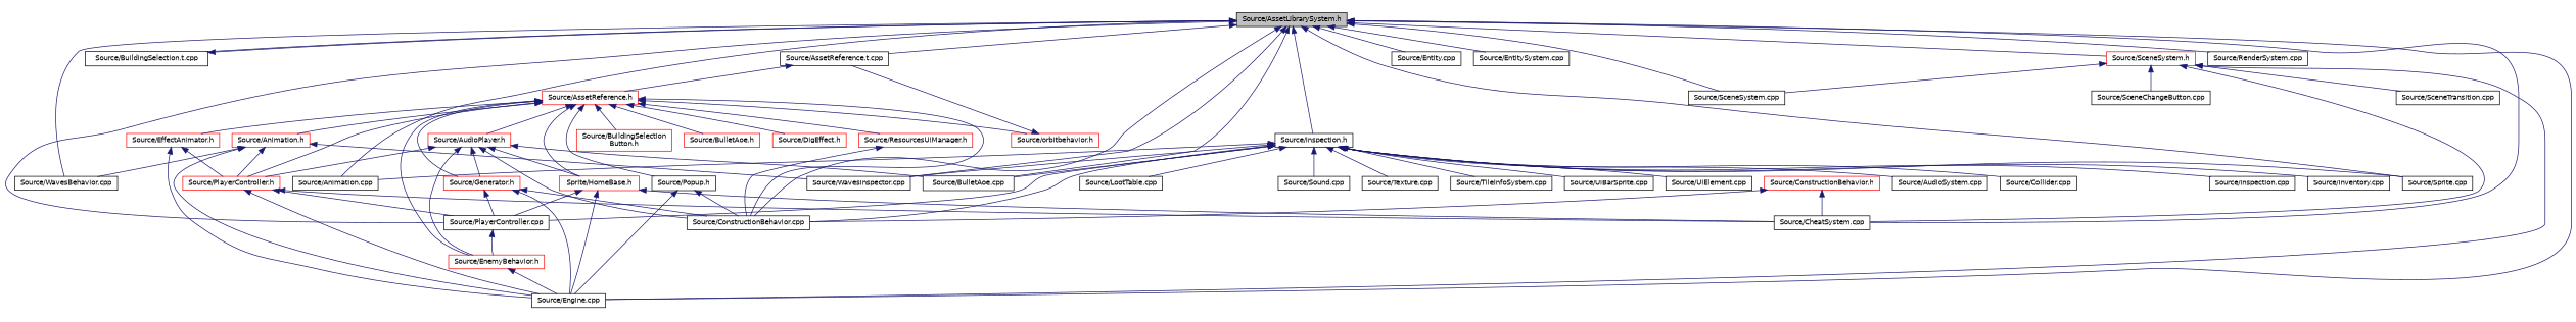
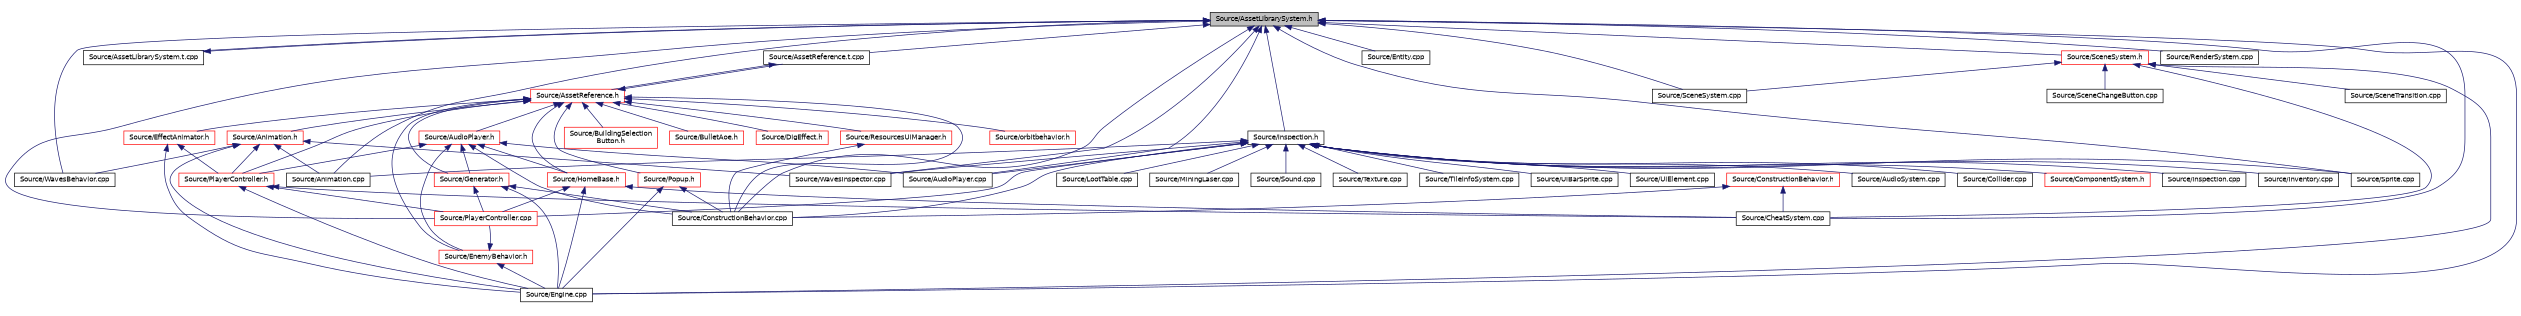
  digraph {
    node [color=black fillcolor=white fontname=Helvetica fontsize=10 shape=record style=filled]
    edge [color=midnightblue dir=back fontname=Helvetica fontsize=10 labelfontname=Helvetica labelfontsize=10 style=solid]
    n1 [fillcolor=grey75 fontcolor=black height=0.2 label="Source/AssetLibrarySystem.h" width=0.4]
    n2 [height=0.2 label="Source/Animation.cpp" width=0.4]
-   n3 [height=0.2 label="Source/BuildingSelection.t.cpp" width=0.4]
+   n3 [height=0.2 label="Source/AssetLibrarySystem.t.cpp" width=0.4]
    n4 [height=0.2 label="Source/AssetReference.t.cpp" width=0.4]
    n5 [height=0.2 label="Source/Engine.cpp" width=0.4]
    n6 [height=0.2 label="Source/CheatSystem.cpp" width=0.4]
-   n7 [height=0.2 label="Source/PlayerController.cpp" width=0.4]
+   n7 [color=red height=0.2 label="Source/PlayerController.cpp" width=0.4]
    n8 [height=0.2 label="Source/WavesBehavior.cpp" width=0.4]
    n9 [height=0.2 label="Source/WavesInspector.cpp" width=0.4]
-   n10 [height=0.2 label="Source/BulletAoe.cpp" width=0.4]
+   n10 [height=0.2 label="Source/AudioPlayer.cpp" width=0.4]
    n11 [height=0.2 label="Source/ConstructionBehavior.cpp" width=0.4]
    n12 [height=0.2 label="Source/Entity.cpp" width=0.4]
-   n13 [height=0.2 label="Source/EntitySystem.cpp" width=0.4]
    n14 [height=0.2 label="Source/Inspection.h" width=0.4]
    n15 [height=0.2 label="Source/Sprite.cpp" width=0.4]
    n16 [height=0.2 label="Source/RenderSystem.cpp" width=0.4]
    n17 [height=0.2 label="Source/SceneSystem.cpp" width=0.4]
    n18 [color=red height=0.2 label="Source/SceneSystem.h" width=0.4]
    n19 [color=red height=0.2 label="Source/AssetReference.h" width=0.4]
    n20 [height=0.2 label="Source/AudioSystem.cpp" width=0.4]
    n21 [height=0.2 label="Source/Collider.cpp" width=0.4]
+   n22 [color=red height=0.2 label="Source/ComponentSystem.h" width=0.4]
    n23 [height=0.2 label="Source/Inspection.cpp" width=0.4]
    n24 [height=0.2 label="Source/Inventory.cpp" width=0.4]
    n25 [height=0.2 label="Source/LootTable.cpp" width=0.4]
+   n26 [height=0.2 label="Source/MiningLaser.cpp" width=0.4]
    n27 [height=0.2 label="Source/Sound.cpp" width=0.4]
    n28 [height=0.2 label="Source/Texture.cpp" width=0.4]
    n29 [height=0.2 label="Source/TileInfoSystem.cpp" width=0.4]
    n30 [height=0.2 label="Source/UiBarSprite.cpp" width=0.4]
    n31 [height=0.2 label="Source/UiElement.cpp" width=0.4]
    n32 [height=0.2 label="Source/SceneChangeButton.cpp" width=0.4]
    n33 [height=0.2 label="Source/SceneTransition.cpp" width=0.4]
    n34 [color=red height=0.2 label="Source/Animation.h" width=0.4]
    n35 [color=red height=0.2 label="Source/PlayerController.h" width=0.4]
    n36 [color=red height=0.2 label="Source/AudioPlayer.h" width=0.4]
    n37 [color=red height=0.2 label="Source/EnemyBehavior.h" width=0.4]
    n38 [color=red height=0.2 label="Source/Generator.h" width=0.4]
-   n39 [color=red height=0.2 label="Sprite/HomeBase.h" width=0.4]
+   n39 [color=red height=0.2 label="Source/HomeBase.h" width=0.4]
    n40 [color=red height=0.2 label="Source/BuildingSelection\lButton.h" width=0.4]
    n41 [color=red height=0.2 label="Source/BulletAoe.h" width=0.4]
    n42 [color=red height=0.2 label="Source/DigEffect.h" width=0.4]
    n43 [color=red height=0.2 label="Source/EffectAnimator.h" width=0.4]
    n44 [color=red height=0.2 label="Source/orbitbehavior.h" width=0.4]
-   n45 [height=0.2 label="Source/Popup.h" width=0.4]
+   n45 [color=red height=0.2 label="Source/Popup.h" width=0.4]
    n46 [color=red height=0.2 label="Source/ResourcesUiManager.h" width=0.4]
    n47 [color=red height=0.2 label="Source/ConstructionBehavior.h" width=0.4]
    n1 -> n2
    n1 -> n3
    n1 -> n4
    n1 -> n5
    n1 -> n6
    n1 -> n7
    n1 -> n8
    n1 -> n9
    n1 -> n10
    n1 -> n11
    n1 -> n12
-   n1 -> n13
    n1 -> n14
    n1 -> n15
    n1 -> n16
    n1 -> n17
    n1 -> n18
    n3 -> n1
    n4 -> n19
    n14 -> n2
    n14 -> n7
    n14 -> n9
    n14 -> n10
    n14 -> n11
    n14 -> n15
    n14 -> n20
    n14 -> n21
+   n14 -> n22
    n14 -> n23
    n14 -> n24
    n14 -> n25
+   n14 -> n26
    n14 -> n27
    n14 -> n28
    n14 -> n29
    n14 -> n30
    n14 -> n31
    n18 -> n5
    n18 -> n6
    n18 -> n17
    n18 -> n32
    n18 -> n33
-   n44 -> n4
+   n19 -> n4
    n19 -> n11
    n19 -> n34
    n19 -> n35
    n19 -> n36
    n19 -> n37
    n19 -> n38
    n19 -> n39
    n19 -> n40
    n19 -> n41
    n19 -> n42
    n19 -> n43
    n19 -> n44
    n19 -> n45
    n19 -> n46
+   n34 -> n2
    n34 -> n5
    n34 -> n8
    n34 -> n9
    n34 -> n35
    n35 -> n5
    n35 -> n6
    n35 -> n7
    n36 -> n10
    n36 -> n11
    n36 -> n35
    n36 -> n37
    n36 -> n38
    n36 -> n39
    n37 -> n5
-   n7 -> n37
+   n37 -> n7
    n38 -> n5
    n38 -> n7
    n38 -> n11
    n39 -> n5
    n39 -> n6
    n39 -> n7
    n43 -> n5
    n43 -> n35
    n45 -> n5
    n45 -> n11
    n46 -> n11
    n47 -> n6
    n47 -> n11
  }
